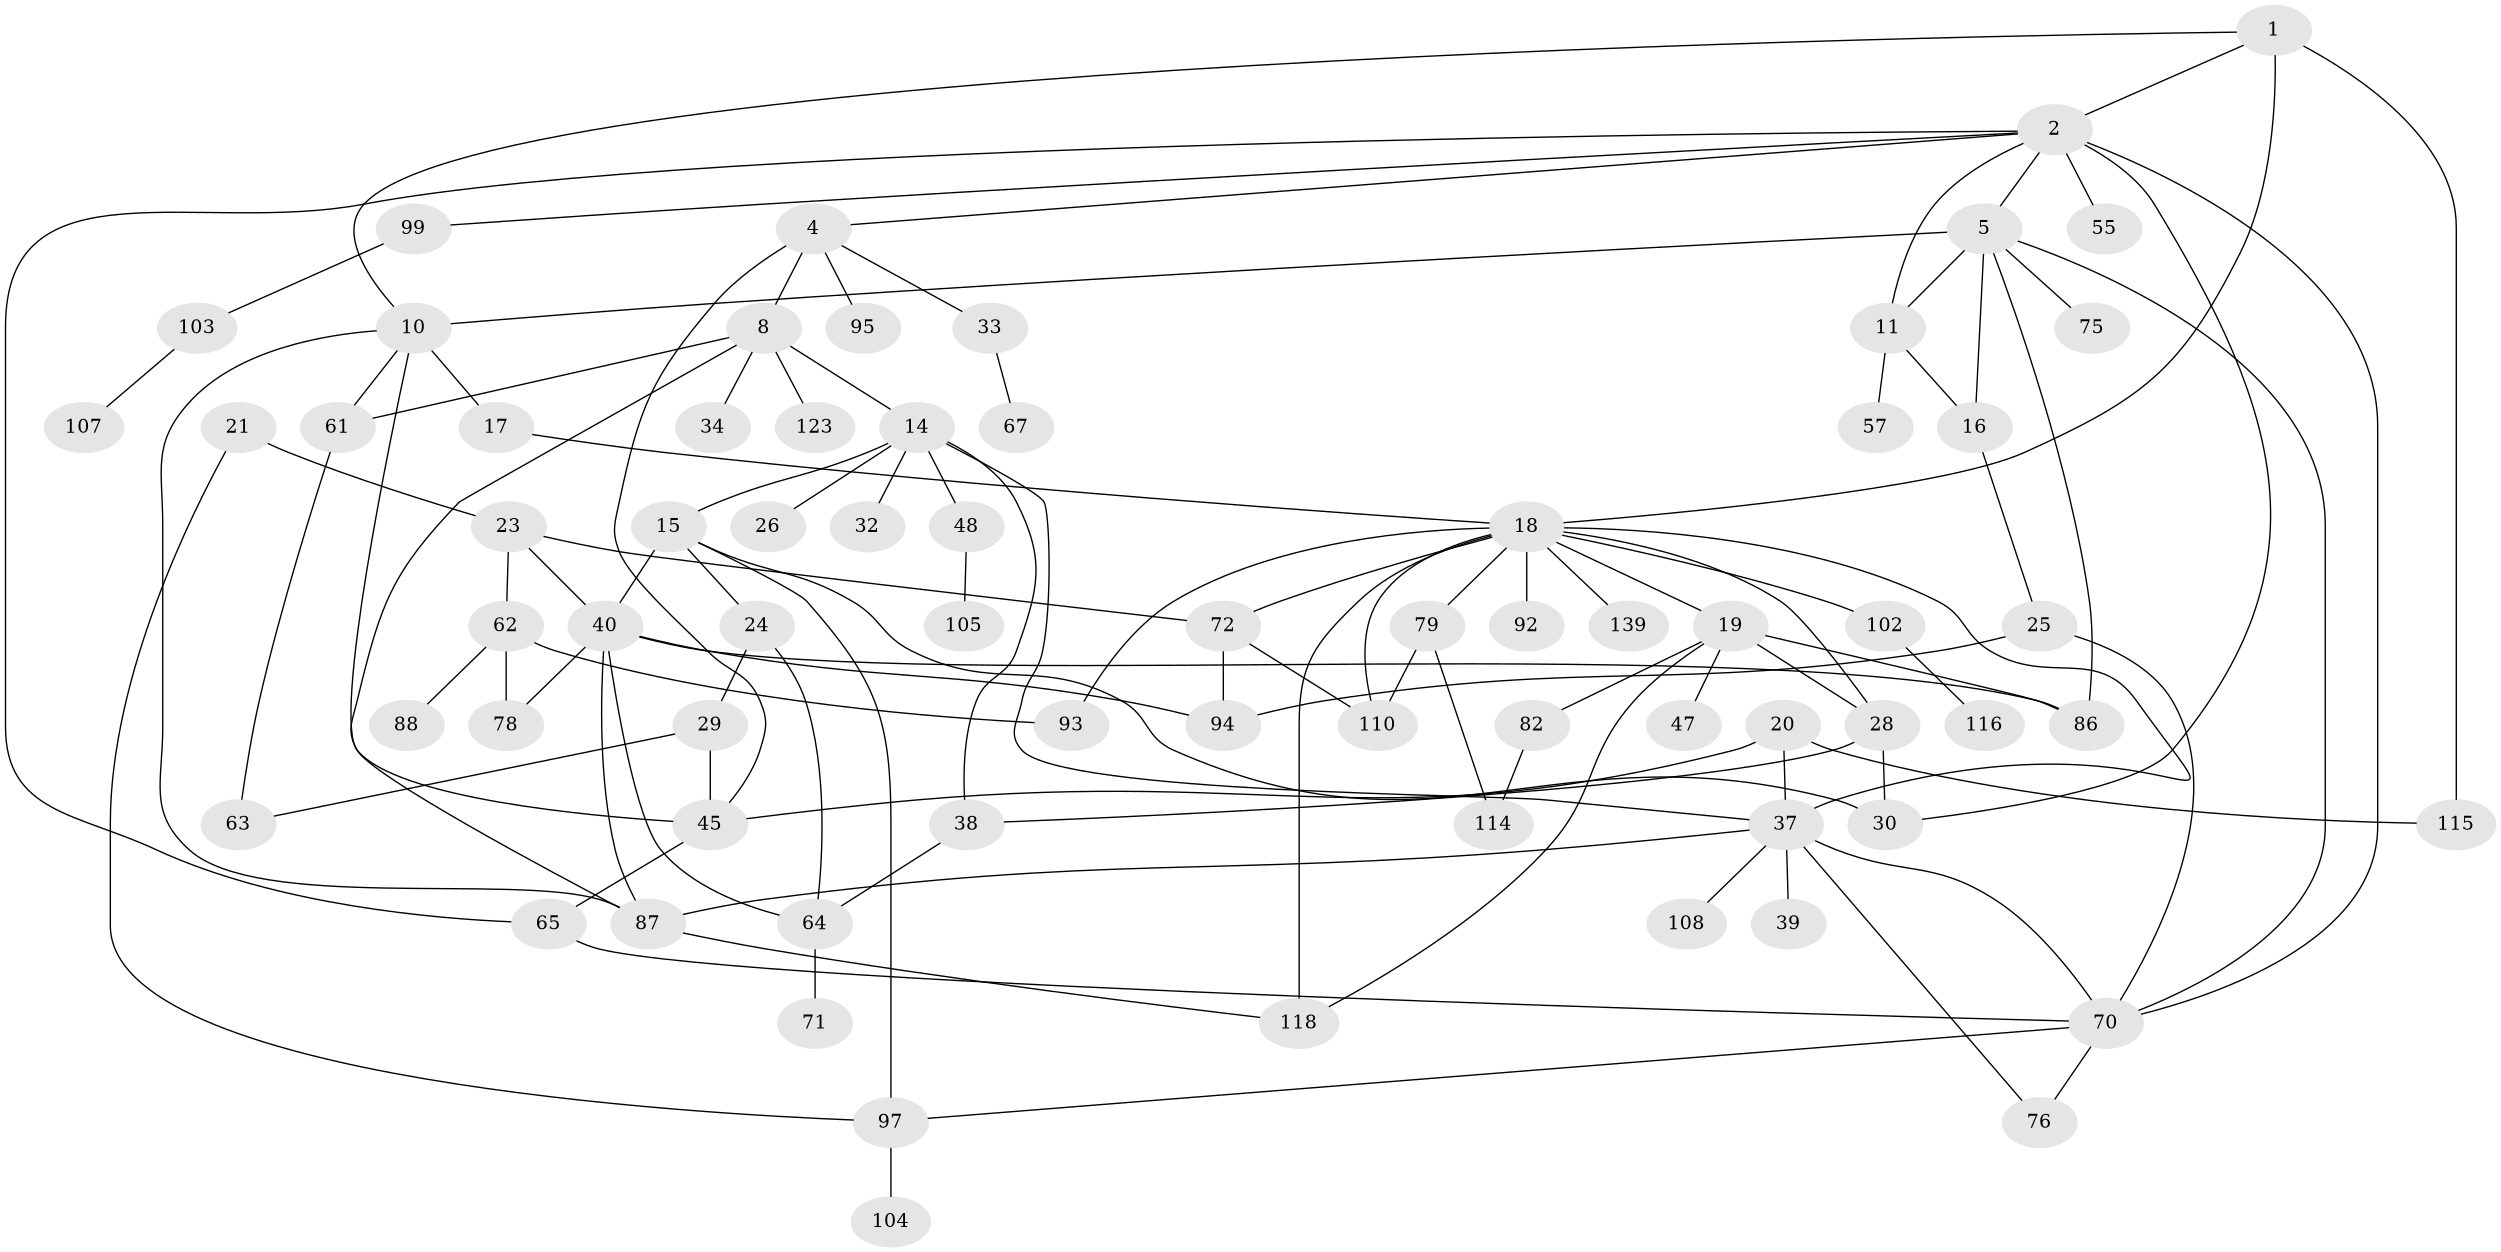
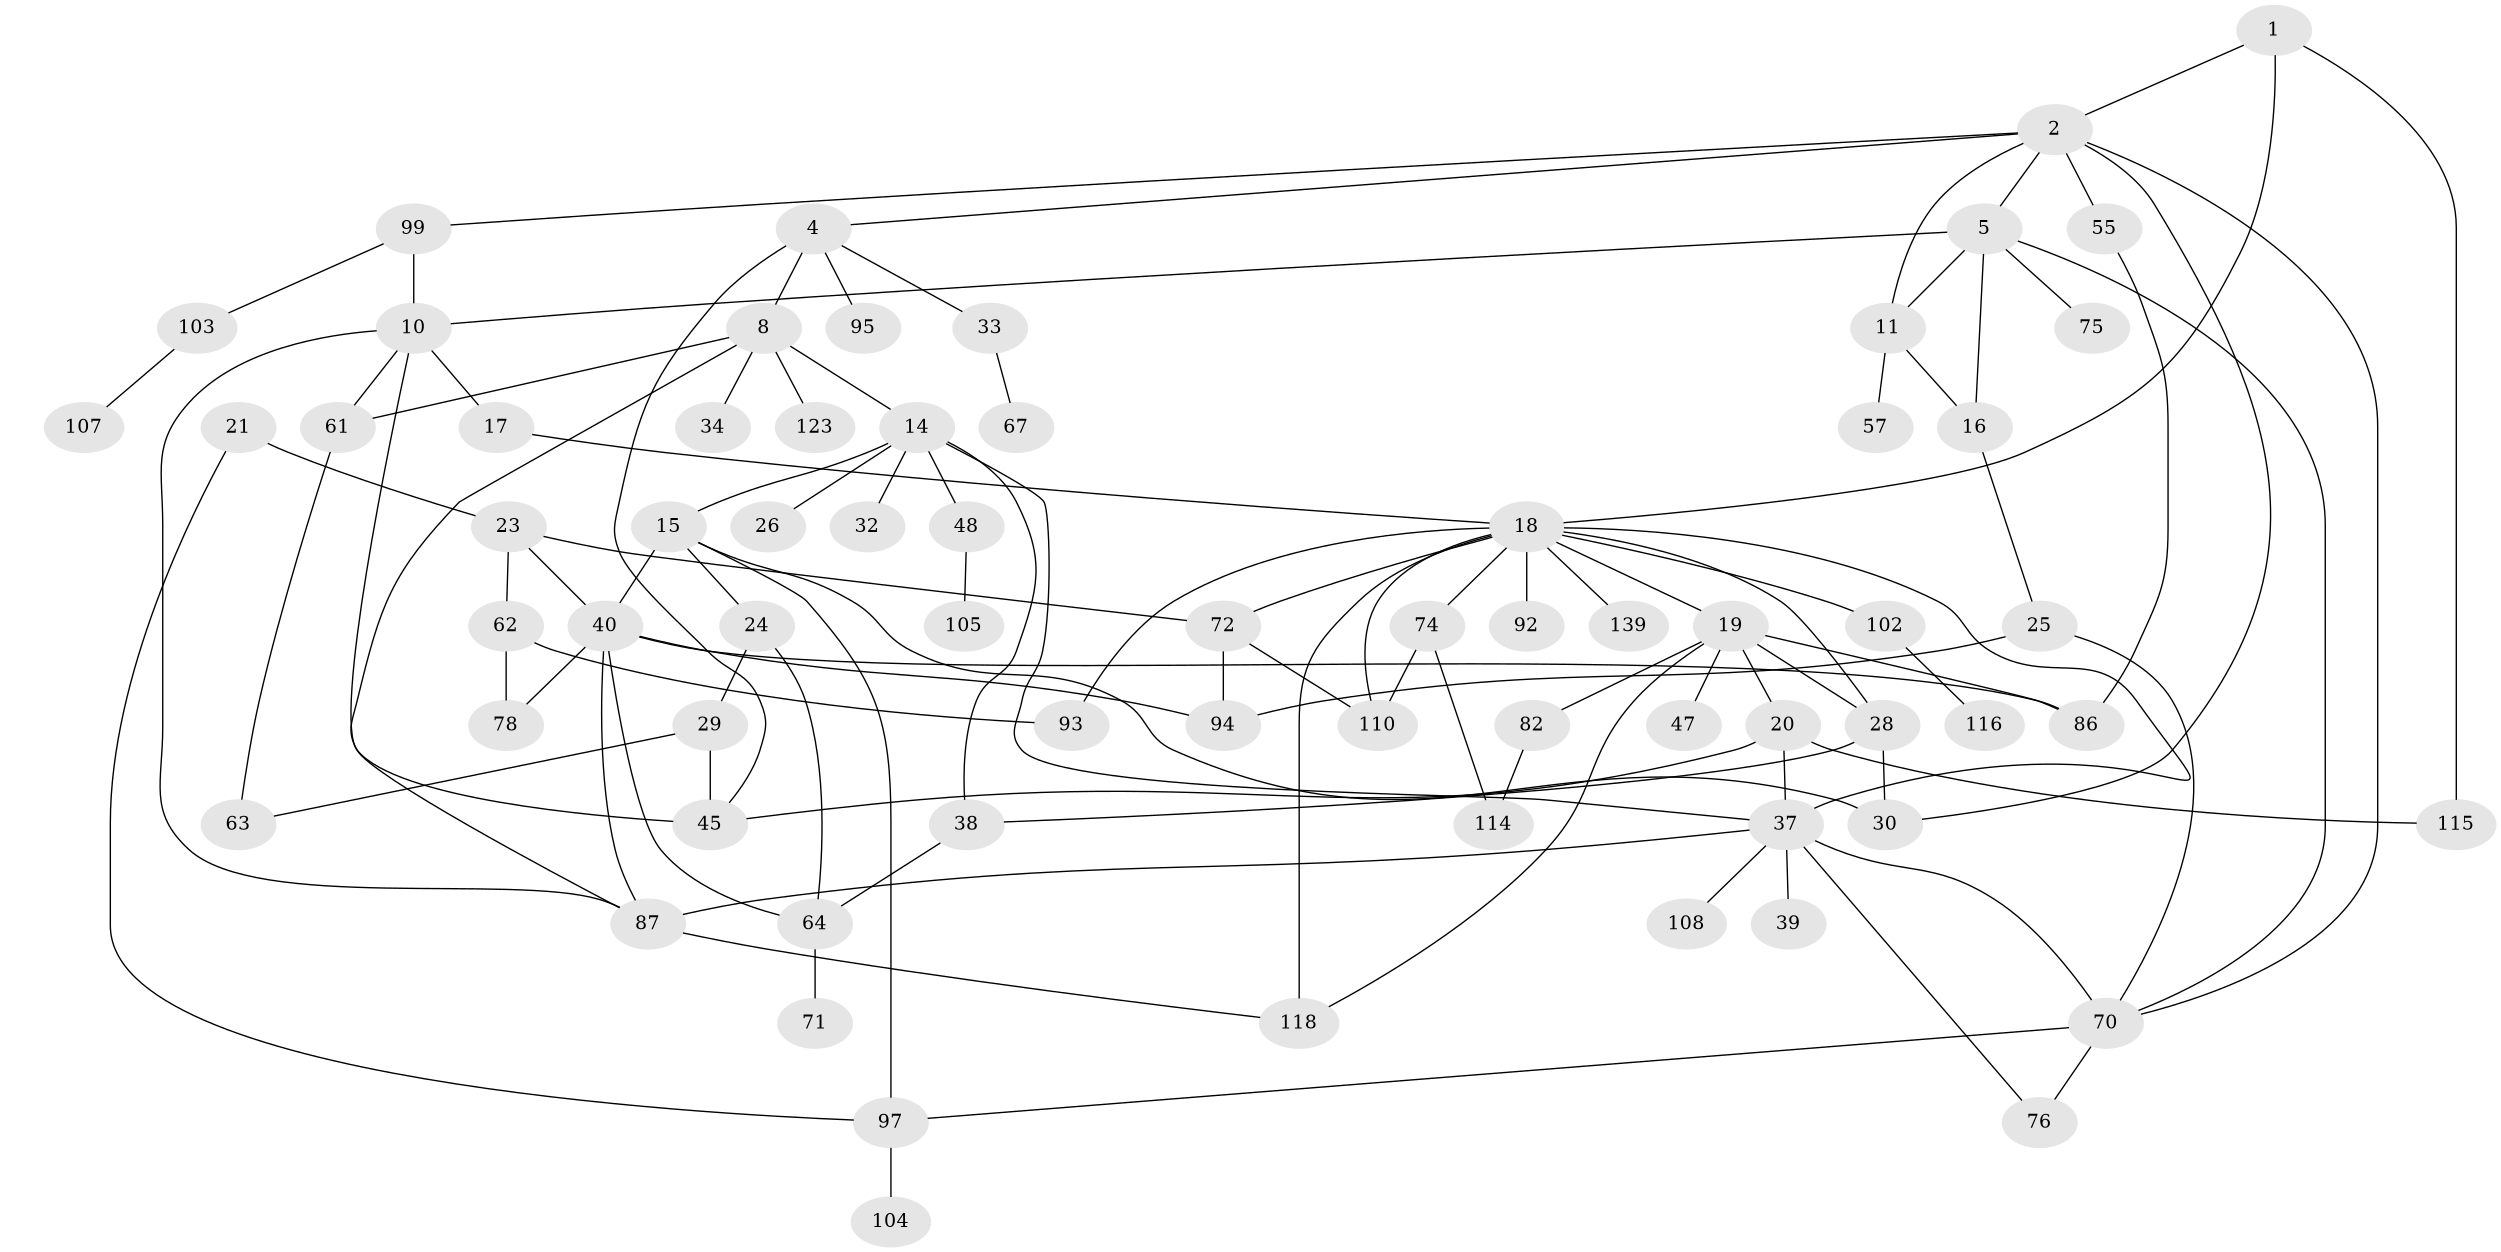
  graph {
    node [color=gray90 style=filled]
    1 [super="+85+13+131"]
    2 [super="+3"]
    10 [super="+43+22"]
    18 [super="+35+100+31+119"]
    115
    4 [super="+129+52+56"]
    5 [super="+6"]
    11 [super="+12"]
    30
    55 [super="+136"]
-   65
    70 [super="+134+83"]
    99
    45 [super="+58"]
    61 [super="+127+98"]
    87 [super="+121+91+137+111"]
    17 [super="+36"]
    37 [super="+89+49+128+117"]
    19 [super="+46+141+81"]
    28
    72 [super="+101"]
-   79
+   79 [label=74]
    92
    93
    102 [super="+130"]
    110
    118
    139
    8 [super="+9"]
    33
    95
    16
    75
    86
    57
    97
    n37 [label=76 super="+122"]
    103
    14 [super="+27"]
    34
    123
    67
    25 [super="+50"]
    21
    23 [super="+42"]
    15 [super="+54"]
    26
    32
    38 [super="+84"]
    48
    63
    24
    40 [super="+51+76"]
    39
    108
    64 [super="+69"]
    105
    29 [super="+59"]
    94
    78
    104
    20 [super="+133+120"]
    47
    82 [super="+126"]
    114 [super="+132"]
    116
    62 [super="+66+74"]
-   88
    71 [super="+112"]
    107
    1 -- 2
-   1 -- 10
+   99 -- 10
    1 -- 18
    1 -- 115
    2 -- 4
    2 -- 5
    2 -- 11
    2 -- 30
    2 -- 55
-   2 -- 65
    2 -- 70 [weight=2]
    2 -- 99
    10 -- 45
    10 -- 61
    10 -- 87
    10 -- 17
    18 -- 37
    18 -- 19 [weight=2]
    18 -- 28
    18 -- 72 [weight=2]
    18 -- 79
    18 -- 92
    18 -- 93
    18 -- 102
    18 -- 110
    18 -- 118
    18 -- 139
    4 -- 45
    4 -- 8 [weight=2]
    4 -- 33
    4 -- 95
    5 -- 10 [weight=2]
    5 -- 11
    5 -- 70
    5 -- 16
    5 -- 75
-   5 -- 86
+   55 -- 86
    11 -- 16
    11 -- 57
-   65 -- 70
    70 -- 97
    70 -- n37
    99 -- 103
-   45 -- 65
    61 -- 63
    87 -- 118
    17 -- 18
    37 -- 70
    37 -- 87
    37 -- n37
    37 -- 39 [weight=2]
    37 -- 108
    19 -- 28
    19 -- 118
    19 -- 86
+   19 -- 20
    19 -- 47
    19 -- 82
    28 -- 30
    28 -- 38
    72 -- 110
    72 -- 94
    79 -- 110
    79 -- 114
    102 -- 116
    8 -- 61
    8 -- 87
    8 -- 14
    8 -- 34
    8 -- 123
    33 -- 67
    16 -- 25
    97 -- 104
    103 -- 107
    14 -- 37
    14 -- 15
    14 -- 26
    14 -- 32
    14 -- 38
    14 -- 48
    25 -- 70
    25 -- 94
    21 -- 97
    21 -- 23
    23 -- 72
    23 -- 40
    23 -- 62
    15 -- 30
    15 -- 97
    15 -- 24
    15 -- 40
    38 -- 64
    48 -- 105
    24 -- 64
    24 -- 29
    40 -- 87
    40 -- 86
    40 -- 64
    40 -- 94
    40 -- 78
    64 -- 71
    29 -- 45
    29 -- 63
    20 -- 115
    20 -- 45
    20 -- 37
    82 -- 114
    62 -- 93
    62 -- 78
-   62 -- 88
  }
